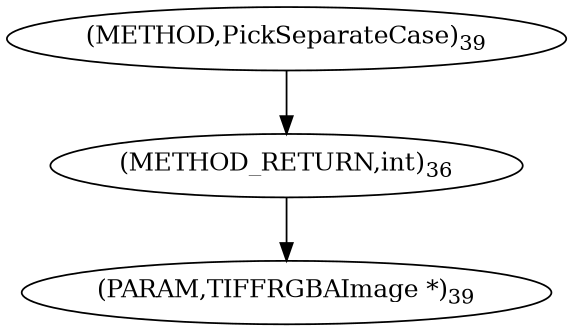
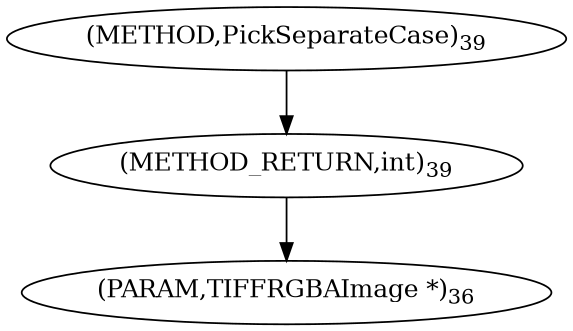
  digraph {
    n1 [label=<(METHOD,PickSeparateCase)<SUB>39</SUB>>]
-   n2 [label=<(METHOD_RETURN,int)<SUB>36</SUB>>]
-   n3 [label=<(PARAM,TIFFRGBAImage *)<SUB>39</SUB>>]
+   n2 [label=<(METHOD_RETURN,int)<SUB>39</SUB>>]
+   n3 [label=<(PARAM,TIFFRGBAImage *)<SUB>36</SUB>>]
    n1 -> n2
    n2 -> n3
  }
